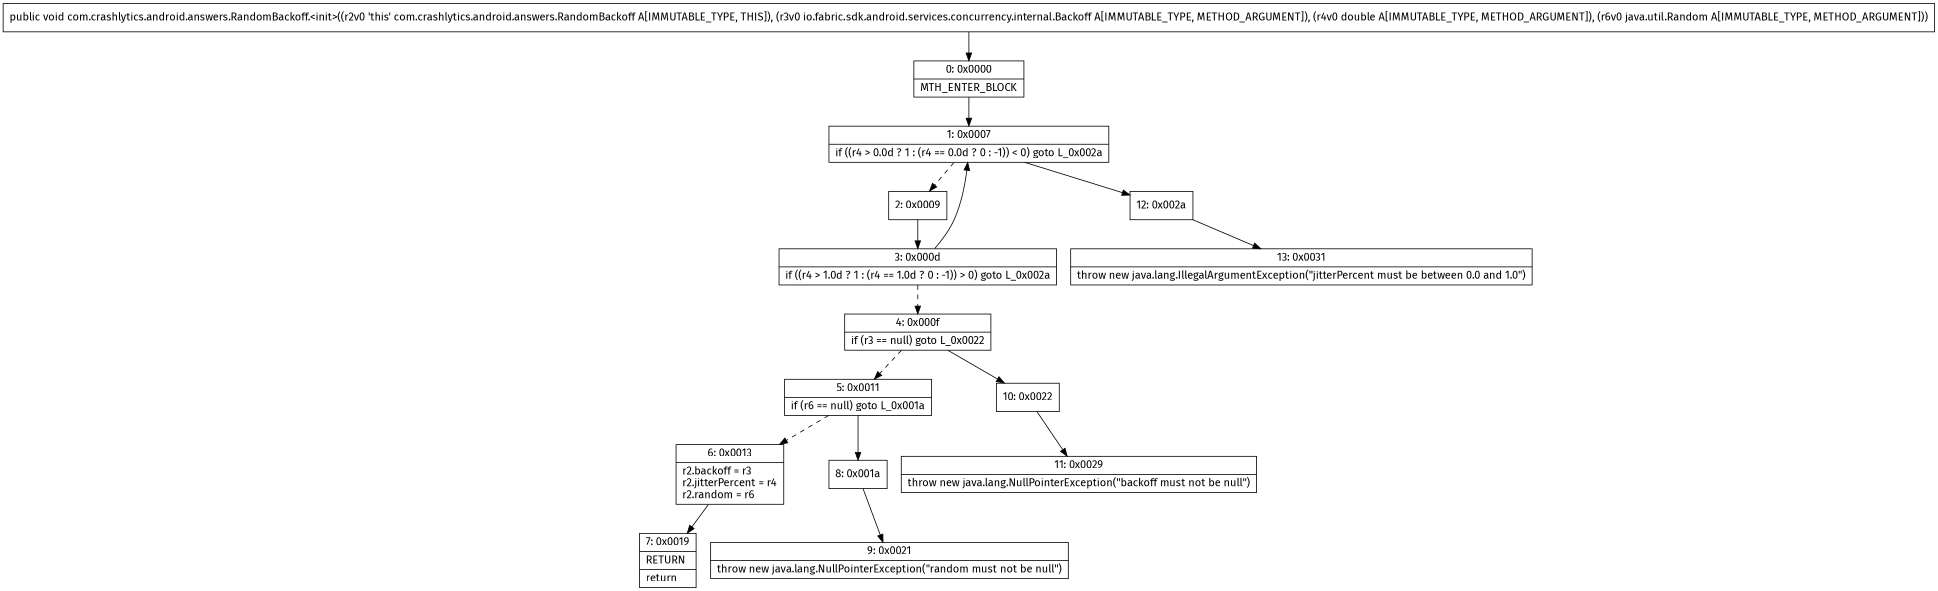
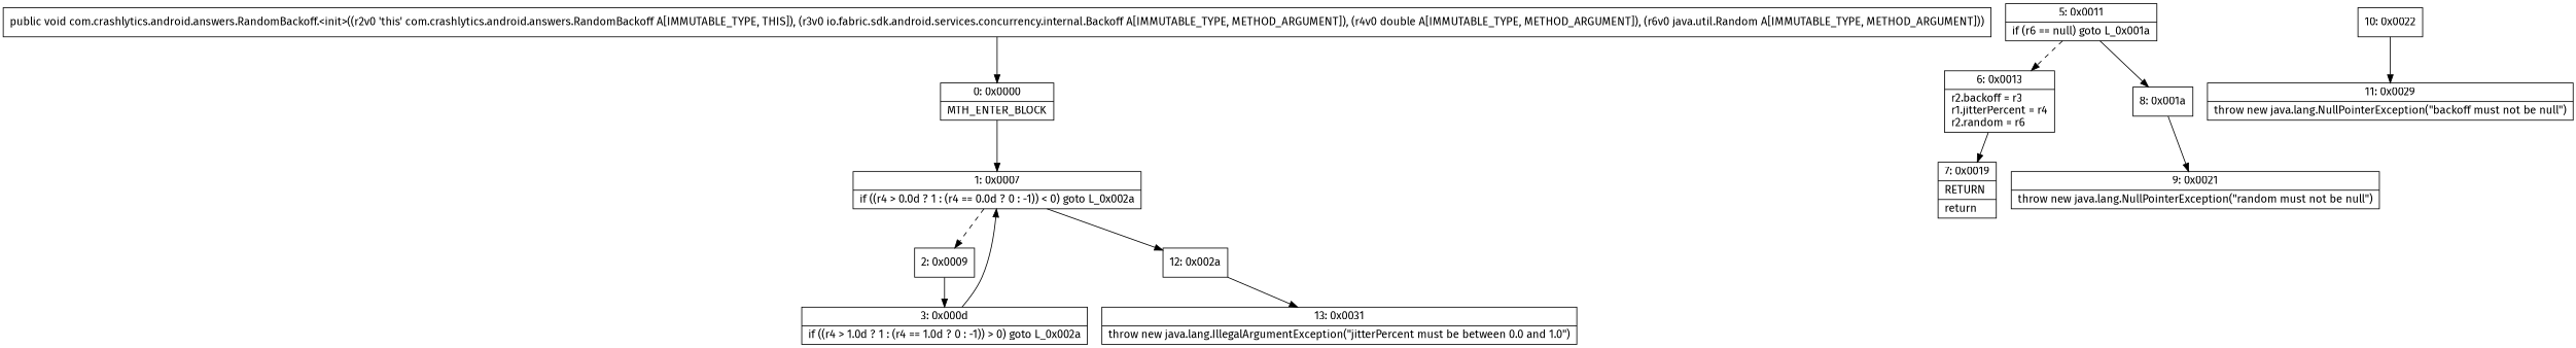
  digraph {
    fontname="Fira Sans"
    node [fontname="Fira Sans" shape=record]
    edge [fontname="Fira Sans"]
    n1 [label="{0\:\ 0x0000|MTH_ENTER_BLOCK\l}"]
    n2 [label="{1\:\ 0x0007|if ((r4 \> 0.0d ? 1 : (r4 == 0.0d ? 0 : \-1)) \< 0) goto L_0x002a\l}"]
    n3 [label="{2\:\ 0x0009}"]
    n4 [label="{12\:\ 0x002a}"]
    n5 [label="{3\:\ 0x000d|if ((r4 \> 1.0d ? 1 : (r4 == 1.0d ? 0 : \-1)) \> 0) goto L_0x002a\l}"]
    n6 [label="{13\:\ 0x0031|throw new java.lang.IllegalArgumentException(\"jitterPercent must be between 0.0 and 1.0\")\l}"]
-   n7 [label="{4\:\ 0x000f|if (r3 == null) goto L_0x0022\l}"]
    n8 [label="{5\:\ 0x0011|if (r6 == null) goto L_0x001a\l}"]
    n9 [label="{10\:\ 0x0022}"]
-   n10 [label="{6\:\ 0x0013|r2.backoff = r3\lr2.jitterPercent = r4\lr2.random = r6\l}"]
+   n10 [label="{6\:\ 0x0013|r2.backoff = r3\lr1.jitterPercent = r4\lr2.random = r6\l}"]
    n11 [label="{8\:\ 0x001a}"]
    n12 [label="{11\:\ 0x0029|throw new java.lang.NullPointerException(\"backoff must not be null\")\l}"]
    n13 [label="{7\:\ 0x0019|RETURN\l|return\l}"]
    n14 [label="{9\:\ 0x0021|throw new java.lang.NullPointerException(\"random must not be null\")\l}"]
    n15 [label="{public void com.crashlytics.android.answers.RandomBackoff.\<init\>((r2v0 'this' com.crashlytics.android.answers.RandomBackoff A[IMMUTABLE_TYPE, THIS]), (r3v0 io.fabric.sdk.android.services.concurrency.internal.Backoff A[IMMUTABLE_TYPE, METHOD_ARGUMENT]), (r4v0 double A[IMMUTABLE_TYPE, METHOD_ARGUMENT]), (r6v0 java.util.Random A[IMMUTABLE_TYPE, METHOD_ARGUMENT])) }"]
    n1 -> n2
    n2 -> n3 [style=dashed]
    n2 -> n4
    n3 -> n5
    n4 -> n6
    n5 -> n2
-   n5 -> n7 [style=dashed]
-   n7 -> n8 [style=dashed]
-   n7 -> n9
    n8 -> n10 [style=dashed]
    n8 -> n11
    n9 -> n12
    n10 -> n13
    n11 -> n14
    n15 -> n1
  }
